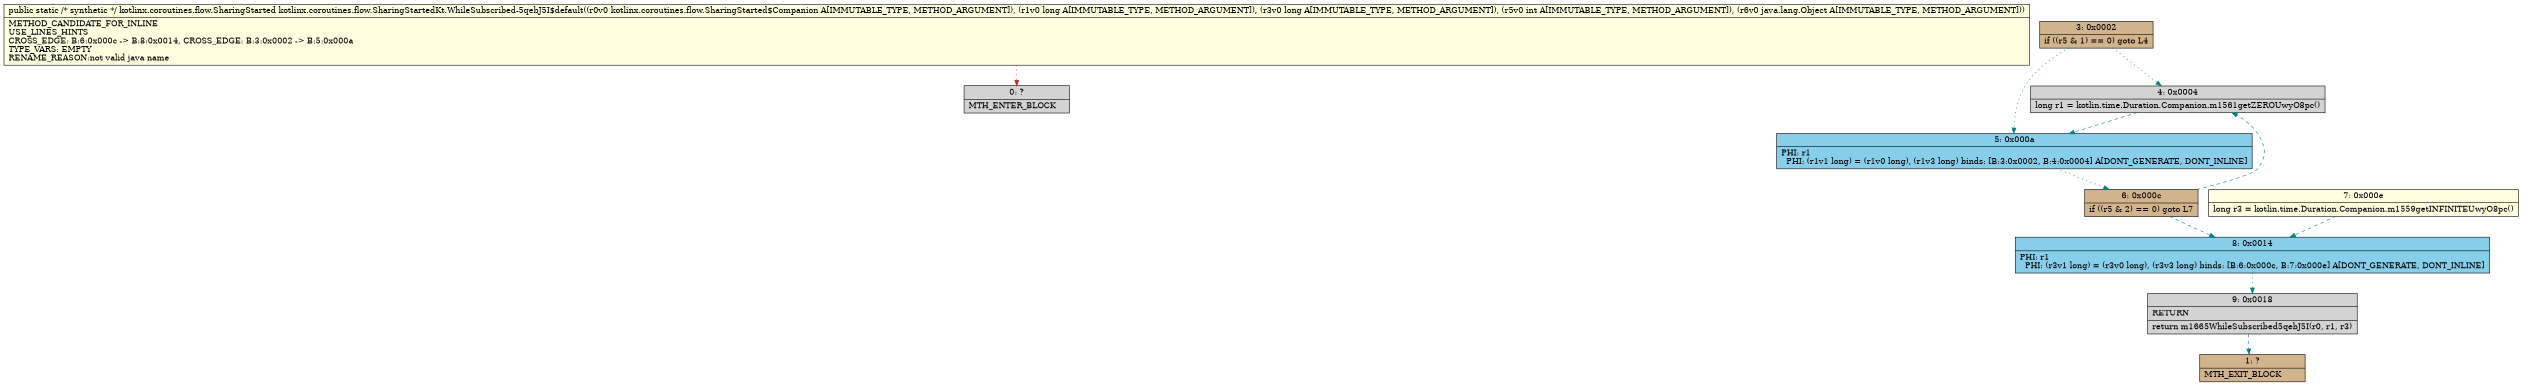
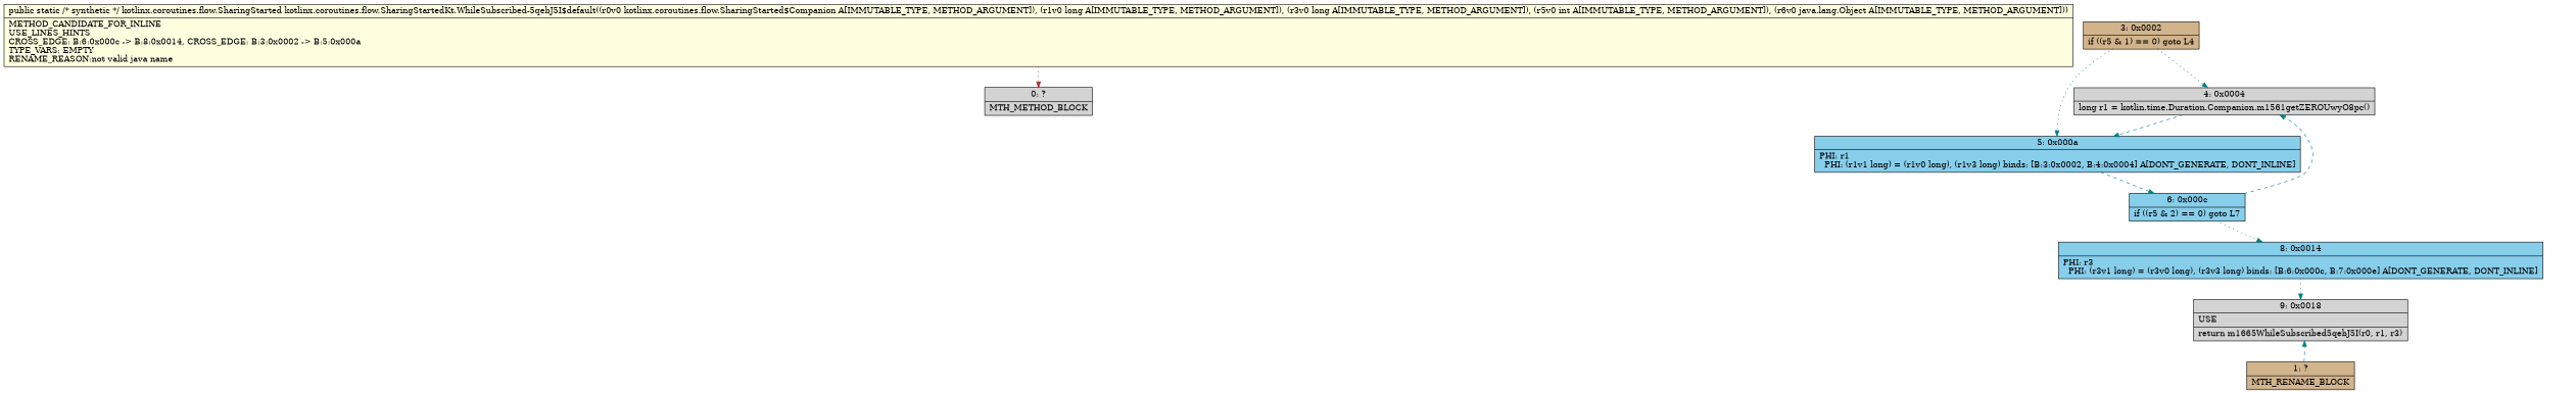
  digraph {
    node [fillcolor=lightgrey shape=record style=filled]
    edge [color=teal style=dotted]
-   n1 [label="{0\:\ ?|MTH_ENTER_BLOCK\l}"]
+   n1 [label="{0\:\ ?|MTH_METHOD_BLOCK\l}"]
    n2 [fillcolor=tan label="{3\:\ 0x0002|if ((r5 & 1) == 0) goto L4\l}"]
    n3 [label="{4\:\ 0x0004|long r1 = kotlin.time.Duration.Companion.m1561getZEROUwyO8pc()\l}"]
    n4 [fillcolor=skyblue label="{5\:\ 0x000a|PHI: r1 \l  PHI: (r1v1 long) = (r1v0 long), (r1v3 long) binds: [B:3:0x0002, B:4:0x0004] A[DONT_GENERATE, DONT_INLINE]\l}"]
-   n5 [fillcolor=tan label="{6\:\ 0x000c|if ((r5 & 2) == 0) goto L7\l}"]
-   n6 [fillcolor=skyblue label="{8\:\ 0x0014|PHI: r1 \l  PHI: (r3v1 long) = (r3v0 long), (r3v3 long) binds: [B:6:0x000c, B:7:0x000e] A[DONT_GENERATE, DONT_INLINE]\l}"]
-   n7 [fillcolor=lightyellow label="{7\:\ 0x000e|long r3 = kotlin.time.Duration.Companion.m1559getINFINITEUwyO8pc()\l}"]
-   n8 [label="{9\:\ 0x0018|RETURN\l|return m1665WhileSubscribed5qebJ5I(r0, r1, r3)\l}"]
-   n9 [fillcolor=tan label="{1\:\ ?|MTH_EXIT_BLOCK\l}"]
+   n5 [fillcolor=skyblue label="{6\:\ 0x000c|if ((r5 & 2) == 0) goto L7\l}"]
+   n6 [fillcolor=skyblue label="{8\:\ 0x0014|PHI: r3 \l  PHI: (r3v1 long) = (r3v0 long), (r3v3 long) binds: [B:6:0x000c, B:7:0x000e] A[DONT_GENERATE, DONT_INLINE]\l}"]
+   n8 [label="{9\:\ 0x0018|USE\l|return m1665WhileSubscribed5qebJ5I(r0, r1, r3)\l}"]
+   n9 [fillcolor=tan label="{1\:\ ?|MTH_RENAME_BLOCK\l}"]
    n10 [fillcolor=lightyellow label="{public static \/* synthetic *\/ kotlinx.coroutines.flow.SharingStarted kotlinx.coroutines.flow.SharingStartedKt.WhileSubscribed\-5qebJ5I$default((r0v0 kotlinx.coroutines.flow.SharingStarted$Companion A[IMMUTABLE_TYPE, METHOD_ARGUMENT]), (r1v0 long A[IMMUTABLE_TYPE, METHOD_ARGUMENT]), (r3v0 long A[IMMUTABLE_TYPE, METHOD_ARGUMENT]), (r5v0 int A[IMMUTABLE_TYPE, METHOD_ARGUMENT]), (r6v0 java.lang.Object A[IMMUTABLE_TYPE, METHOD_ARGUMENT]))  | METHOD_CANDIDATE_FOR_INLINE\lUSE_LINES_HINTS\lCROSS_EDGE: B:6:0x000c \-\> B:8:0x0014, CROSS_EDGE: B:3:0x0002 \-\> B:5:0x000a\lTYPE_VARS: EMPTY\lRENAME_REASON:not valid java name\l}"]
    n2 -> n3
    n2 -> n4
    n3 -> n4 [style=dashed]
-   n4 -> n5
+   n4 -> n5 [style=dashed]
    n5 -> n3 [style=dashed]
-   n5 -> n6 [style=dashed]
+   n5 -> n6
    n6 -> n8
-   n7 -> n6 [style=dashed]
-   n8 -> n9 [style=dashed]
+   n9 -> n8 [style=dashed]
    n10 -> n1 [color=brown]
  }
